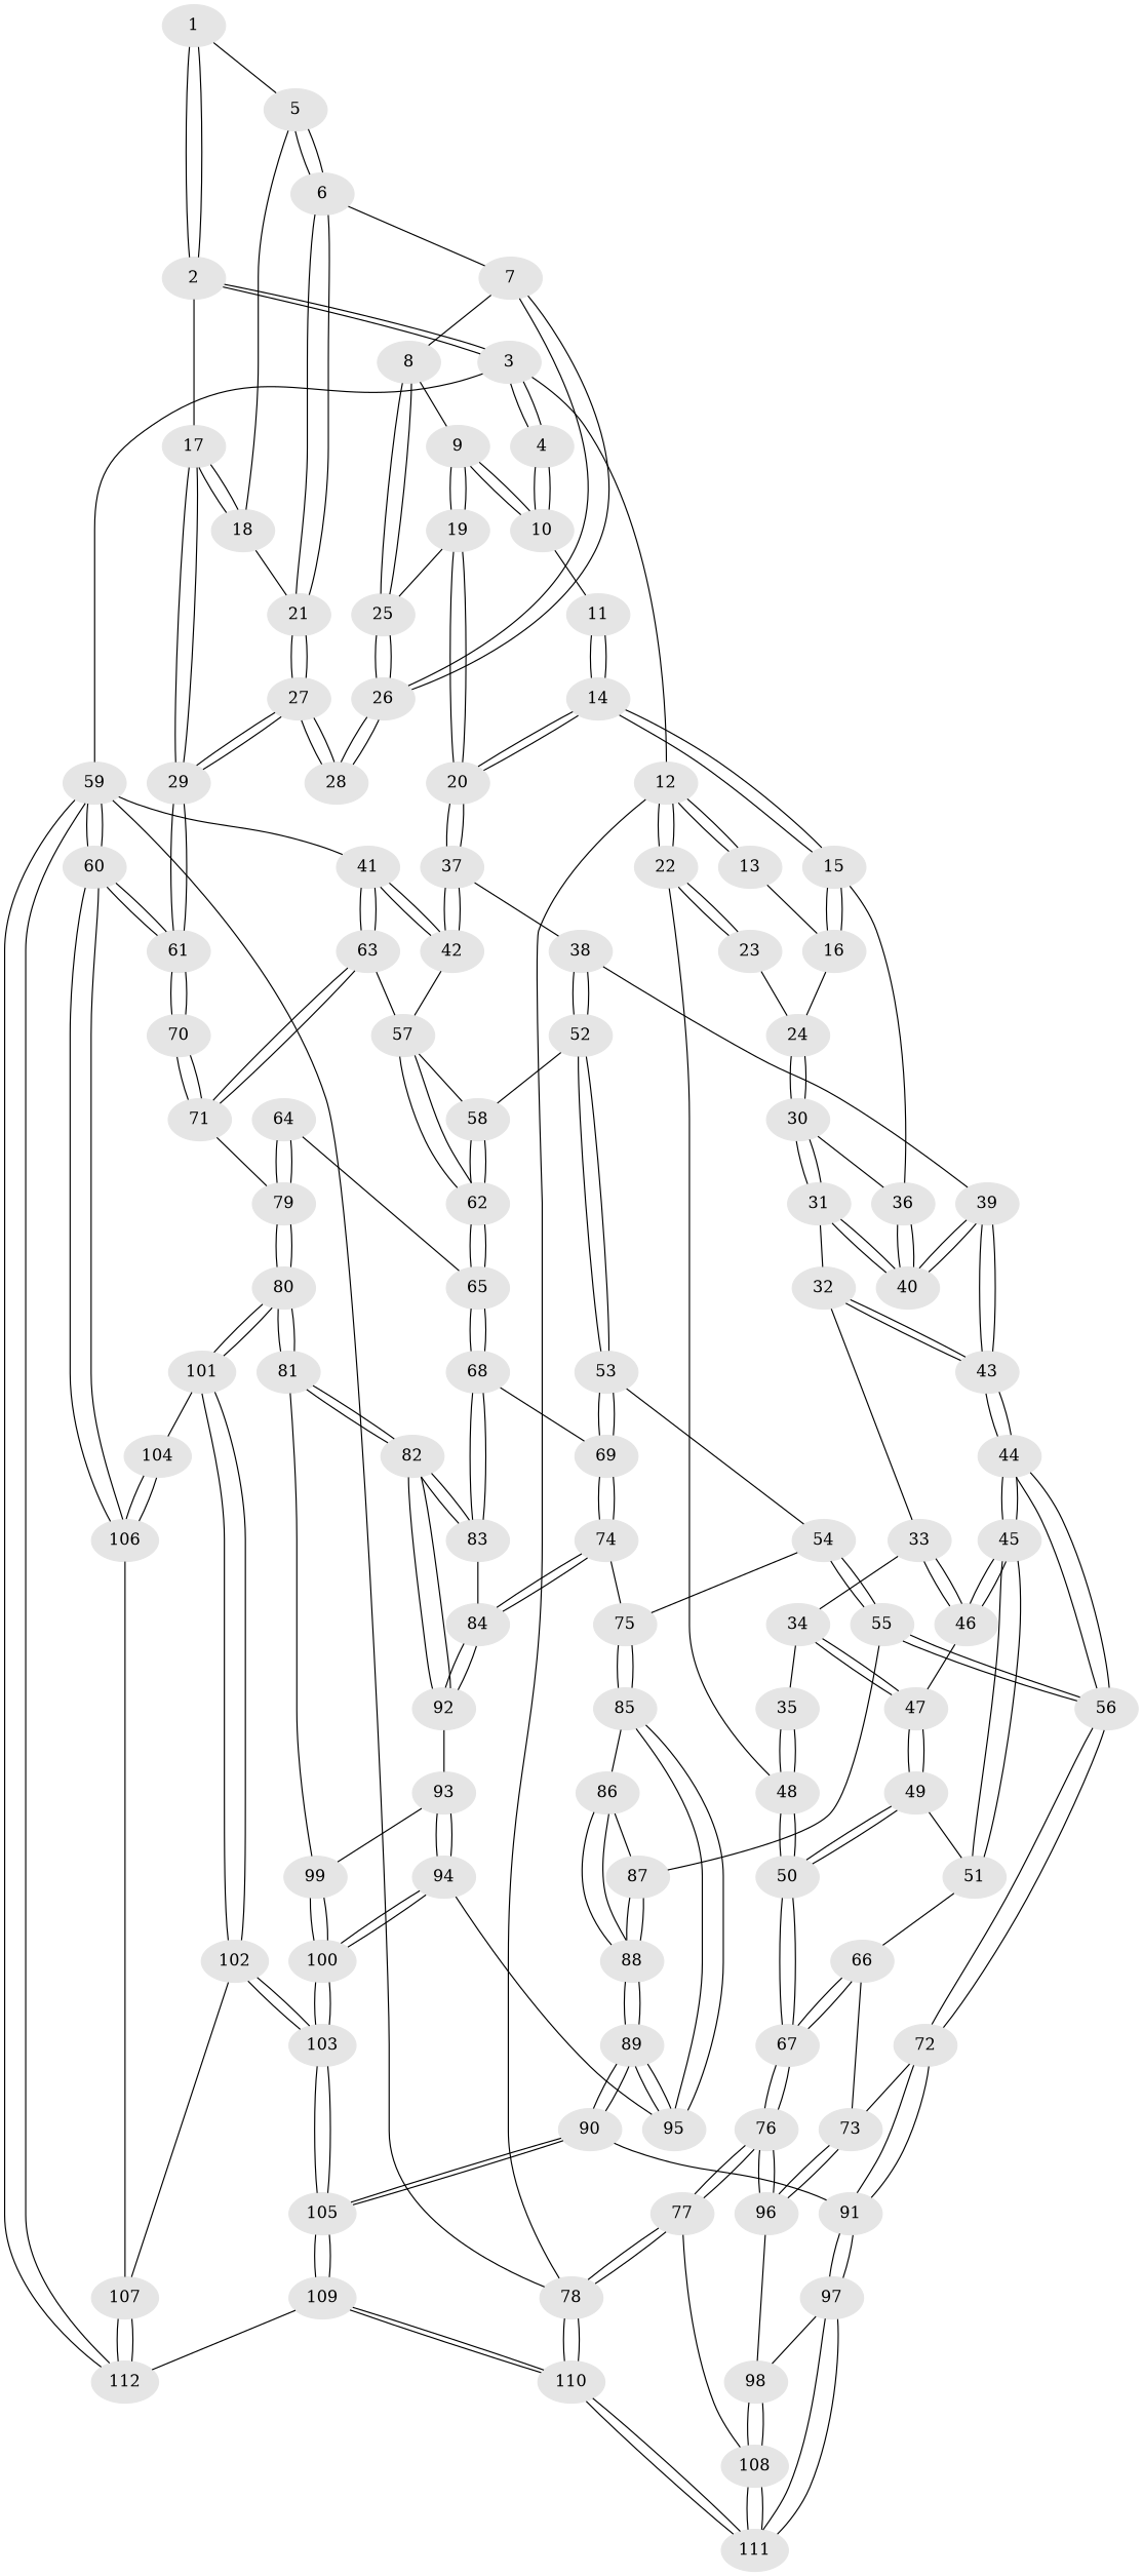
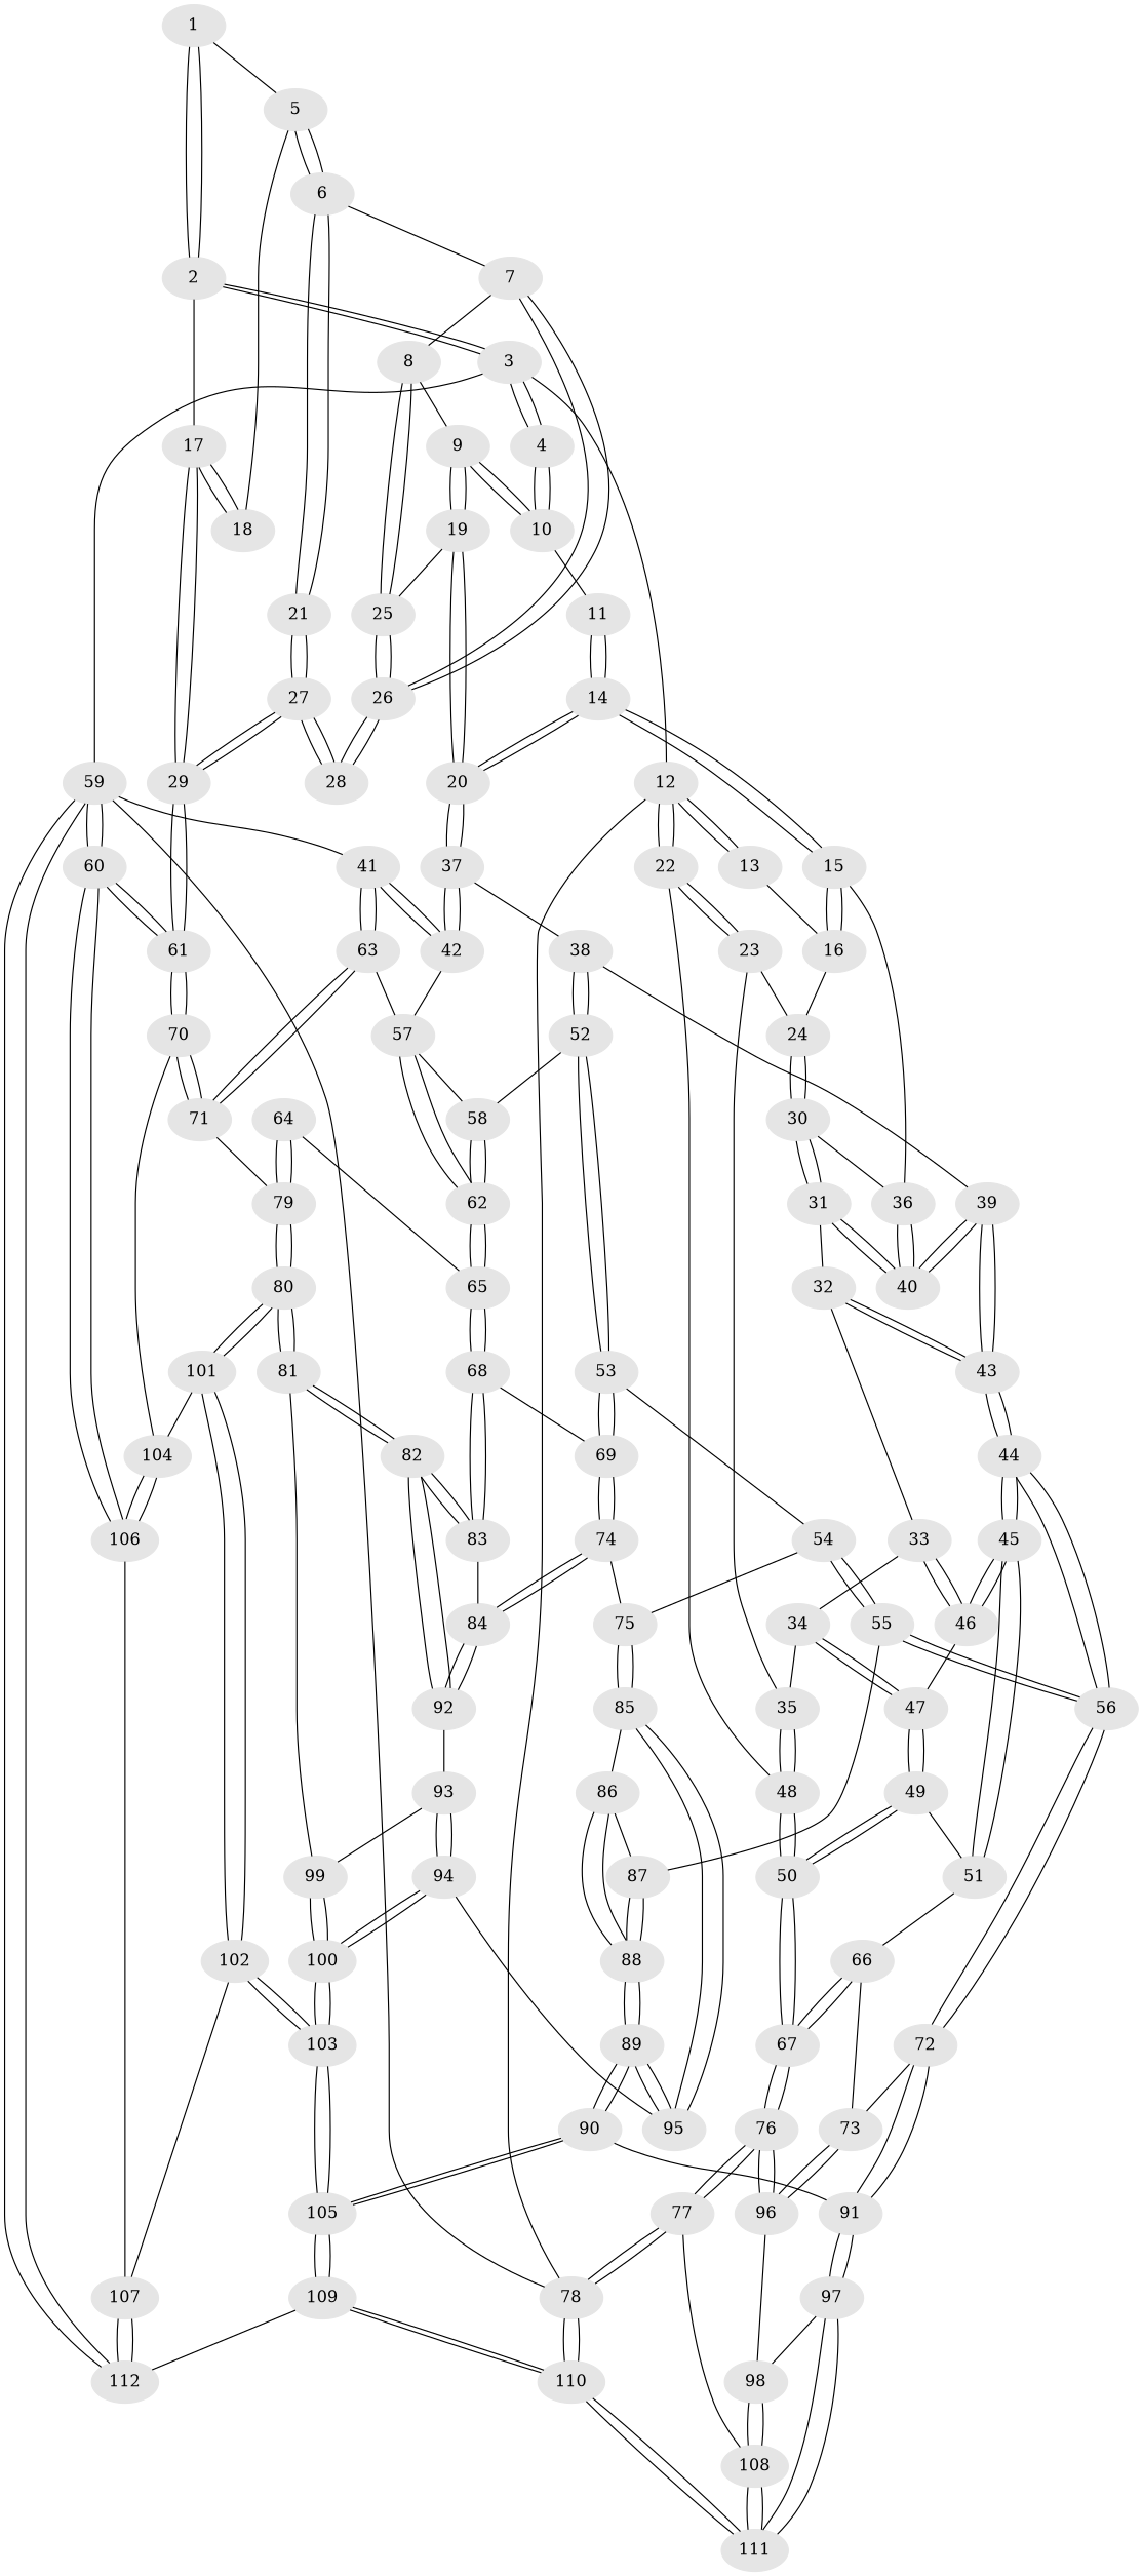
  graph {
    node [color=gray90 style=filled]
    1
    2
    5
    3
    17
    6
    18
    4
    12
    59
    29
    10
    13
    22
    78
    41
    60
    112
    11
    7
    21
    8
    26
    27
    9
    25
    28
    19
    20
    14
    15
    16
    23
    48
    110
    24
    36
    37
    40
    30
    61
    38
    42
    35
    50
    31
    63
    70
    32
    33
    43
    34
    46
    44
    47
    49
    39
    52
    57
    53
    58
    71
    62
    45
    56
    51
    72
    66
    67
    76
    73
    54
    69
    55
    75
    74
    87
    85
    88
    91
    65
    106
    107
    104
    68
    64
    79
    80
    83
    96
    77
    84
    97
    98
    92
    86
    95
    108
    111
    81
    101
    82
    99
    102
    100
    93
    89
    90
    105
    109
    94
    103
    1 -- 2
    1 -- 2
    1 -- 5
    2 -- 3
    2 -- 3
    2 -- 17
    5 -- 6
    5 -- 6
    5 -- 18
    3 -- 4
    3 -- 4
    3 -- 12
    3 -- 59
    17 -- 18
    17 -- 18
    17 -- 29
    17 -- 29
    6 -- 7
    6 -- 21
    6 -- 21
-   18 -- 21
    4 -- 10
    4 -- 10
    12 -- 13
    12 -- 13
    12 -- 22
    12 -- 22
    12 -- 78
    59 -- 78
    59 -- 41
    59 -- 60
    59 -- 60
    59 -- 112
    59 -- 112
    29 -- 61
    29 -- 61
    10 -- 11
    13 -- 16
    22 -- 23
    22 -- 23
    22 -- 48
    78 -- 110
    78 -- 110
    41 -- 42
    41 -- 42
    41 -- 63
    41 -- 63
    60 -- 61
    60 -- 61
    60 -- 106
    60 -- 106
    11 -- 14
    11 -- 14
    7 -- 8
    7 -- 26
    7 -- 26
    21 -- 27
    21 -- 27
    8 -- 9
    8 -- 25
    8 -- 25
    26 -- 28
    26 -- 28
    27 -- 29
    27 -- 29
    27 -- 28
    27 -- 28
    9 -- 10
    9 -- 10
    9 -- 19
    9 -- 19
    25 -- 26
    25 -- 26
    19 -- 25
    19 -- 20
    19 -- 20
    20 -- 37
    20 -- 37
    14 -- 20
    14 -- 20
    14 -- 15
    14 -- 15
    15 -- 16
    15 -- 16
    15 -- 36
    16 -- 24
    23 -- 24
+   23 -- 35
    48 -- 50
    48 -- 50
    110 -- 111
    110 -- 111
    24 -- 30
    24 -- 30
    36 -- 40
    36 -- 40
    37 -- 38
    37 -- 42
    37 -- 42
    30 -- 36
    30 -- 31
    30 -- 31
    61 -- 70
    61 -- 70
    38 -- 39
    38 -- 52
    38 -- 52
    42 -- 57
    35 -- 48
    35 -- 48
    50 -- 67
    50 -- 67
    31 -- 40
    31 -- 40
    31 -- 32
    63 -- 57
    63 -- 71
    63 -- 71
    70 -- 71
    70 -- 71
+   70 -- 104
    32 -- 33
    32 -- 43
    32 -- 43
    33 -- 34
    33 -- 46
    33 -- 46
    43 -- 44
    43 -- 44
    34 -- 35
    34 -- 47
    34 -- 47
    46 -- 47
    44 -- 45
    44 -- 45
    44 -- 56
    44 -- 56
    47 -- 49
    47 -- 49
    49 -- 50
    49 -- 50
    49 -- 51
    39 -- 40
    39 -- 40
    39 -- 43
    39 -- 43
    52 -- 53
    52 -- 53
    52 -- 58
    57 -- 58
    57 -- 62
    57 -- 62
    53 -- 54
    53 -- 69
    53 -- 69
    58 -- 62
    58 -- 62
    71 -- 79
    62 -- 65
    62 -- 65
    45 -- 46
    45 -- 46
    45 -- 51
    45 -- 51
    56 -- 72
    56 -- 72
    51 -- 66
    72 -- 73
    72 -- 91
    72 -- 91
    66 -- 67
    66 -- 67
    66 -- 73
    67 -- 76
    67 -- 76
    76 -- 96
    76 -- 96
    76 -- 77
    76 -- 77
    73 -- 96
    73 -- 96
    54 -- 55
    54 -- 55
    54 -- 75
    69 -- 74
    69 -- 74
    55 -- 56
    55 -- 56
    55 -- 87
    75 -- 85
    75 -- 85
    74 -- 75
    74 -- 84
    74 -- 84
    87 -- 88
    87 -- 88
    85 -- 86
    85 -- 95
    85 -- 95
    88 -- 89
    88 -- 89
    91 -- 97
    91 -- 97
    65 -- 68
    65 -- 68
    106 -- 107
    107 -- 112
    107 -- 112
    104 -- 106
    104 -- 106
    68 -- 69
    68 -- 83
    68 -- 83
    64 -- 65
    64 -- 79
    64 -- 79
    79 -- 80
    79 -- 80
    80 -- 81
    80 -- 81
    80 -- 101
    80 -- 101
    83 -- 84
    96 -- 98
    77 -- 78
    77 -- 78
    77 -- 108
    84 -- 92
    84 -- 92
    97 -- 98
    97 -- 111
    97 -- 111
    98 -- 108
    98 -- 108
    92 -- 93
    86 -- 87
    86 -- 88
    86 -- 88
    108 -- 111
    108 -- 111
    81 -- 82
    81 -- 82
    81 -- 99
    101 -- 104
    101 -- 102
    101 -- 102
    82 -- 83
    82 -- 83
    82 -- 92
    82 -- 92
    99 -- 100
    99 -- 100
    102 -- 107
    102 -- 103
    102 -- 103
    100 -- 103
    100 -- 103
    93 -- 99
    93 -- 94
    93 -- 94
    89 -- 95
    89 -- 95
    89 -- 90
    89 -- 90
    90 -- 91
    90 -- 105
    90 -- 105
    105 -- 109
    105 -- 109
    109 -- 112
    109 -- 110
    109 -- 110
    94 -- 95
    94 -- 100
    94 -- 100
    103 -- 105
    103 -- 105
  }
